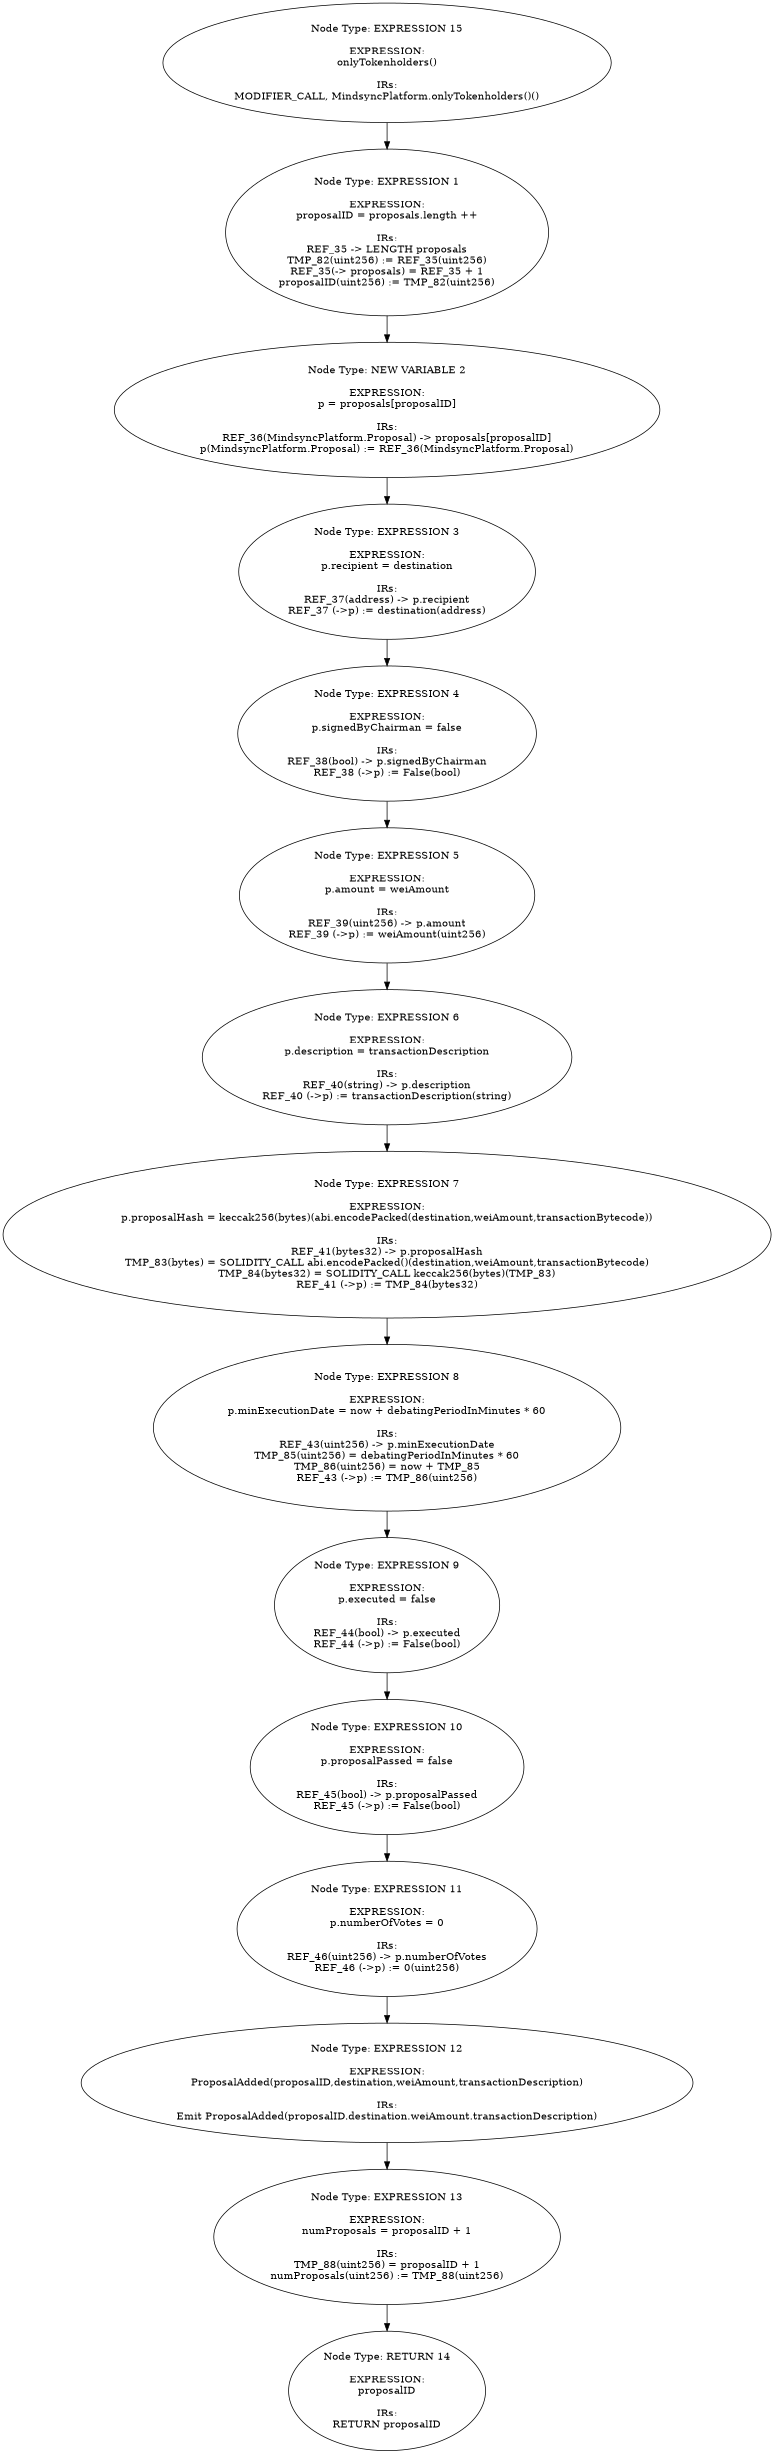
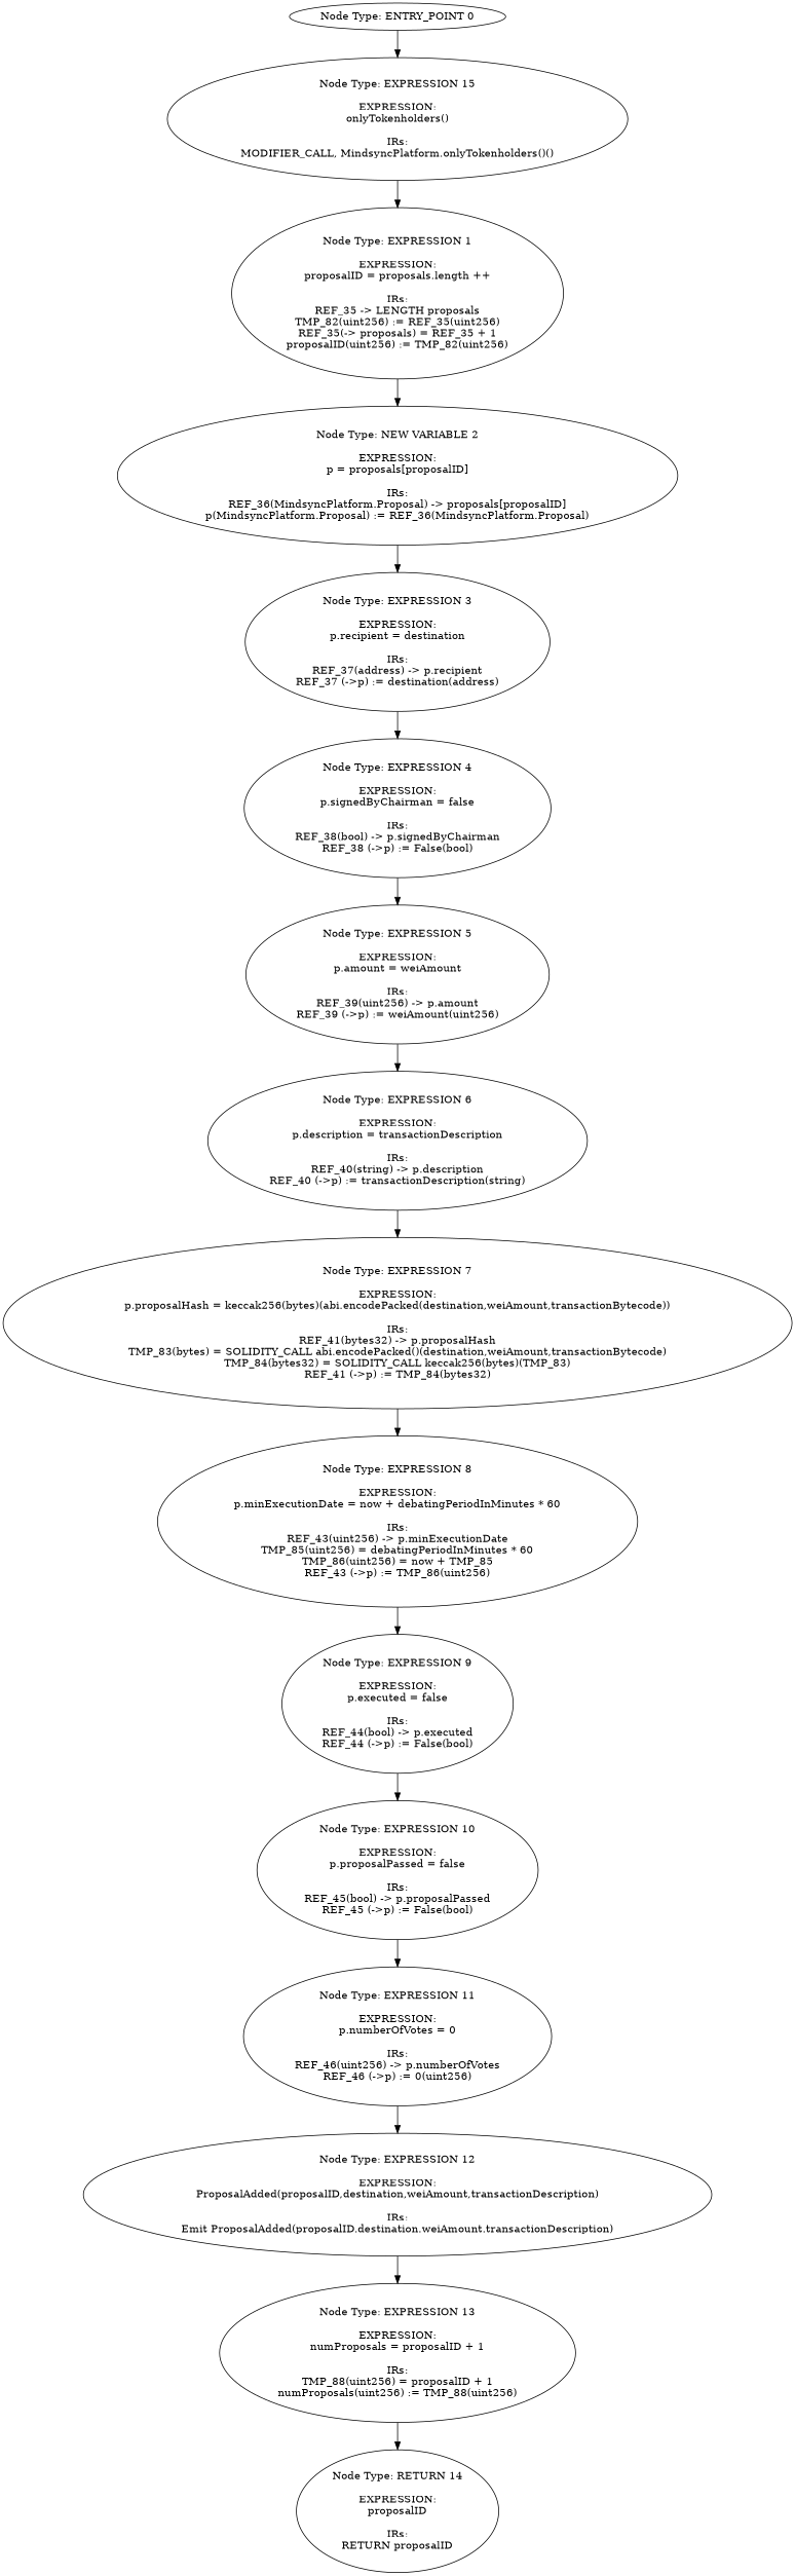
  digraph {
+   n1 [label="Node Type: ENTRY_POINT 0\n"]
    n2 [label="Node Type: EXPRESSION 15\n\nEXPRESSION:\nonlyTokenholders()\n\nIRs:\nMODIFIER_CALL, MindsyncPlatform.onlyTokenholders()()"]
    n3 [label="Node Type: EXPRESSION 1\n\nEXPRESSION:\nproposalID = proposals.length ++\n\nIRs:\nREF_35 -> LENGTH proposals\nTMP_82(uint256) := REF_35(uint256)\nREF_35(-> proposals) = REF_35 + 1\nproposalID(uint256) := TMP_82(uint256)"]
    n4 [label="Node Type: NEW VARIABLE 2\n\nEXPRESSION:\np = proposals[proposalID]\n\nIRs:\nREF_36(MindsyncPlatform.Proposal) -> proposals[proposalID]\np(MindsyncPlatform.Proposal) := REF_36(MindsyncPlatform.Proposal)"]
    n5 [label="Node Type: EXPRESSION 3\n\nEXPRESSION:\np.recipient = destination\n\nIRs:\nREF_37(address) -> p.recipient\nREF_37 (->p) := destination(address)"]
    n6 [label="Node Type: EXPRESSION 4\n\nEXPRESSION:\np.signedByChairman = false\n\nIRs:\nREF_38(bool) -> p.signedByChairman\nREF_38 (->p) := False(bool)"]
    n7 [label="Node Type: EXPRESSION 5\n\nEXPRESSION:\np.amount = weiAmount\n\nIRs:\nREF_39(uint256) -> p.amount\nREF_39 (->p) := weiAmount(uint256)"]
    n8 [label="Node Type: EXPRESSION 6\n\nEXPRESSION:\np.description = transactionDescription\n\nIRs:\nREF_40(string) -> p.description\nREF_40 (->p) := transactionDescription(string)"]
    n9 [label="Node Type: EXPRESSION 7\n\nEXPRESSION:\np.proposalHash = keccak256(bytes)(abi.encodePacked(destination,weiAmount,transactionBytecode))\n\nIRs:\nREF_41(bytes32) -> p.proposalHash\nTMP_83(bytes) = SOLIDITY_CALL abi.encodePacked()(destination,weiAmount,transactionBytecode)\nTMP_84(bytes32) = SOLIDITY_CALL keccak256(bytes)(TMP_83)\nREF_41 (->p) := TMP_84(bytes32)"]
    n10 [label="Node Type: EXPRESSION 8\n\nEXPRESSION:\np.minExecutionDate = now + debatingPeriodInMinutes * 60\n\nIRs:\nREF_43(uint256) -> p.minExecutionDate\nTMP_85(uint256) = debatingPeriodInMinutes * 60\nTMP_86(uint256) = now + TMP_85\nREF_43 (->p) := TMP_86(uint256)"]
    n11 [label="Node Type: EXPRESSION 9\n\nEXPRESSION:\np.executed = false\n\nIRs:\nREF_44(bool) -> p.executed\nREF_44 (->p) := False(bool)"]
    n12 [label="Node Type: EXPRESSION 10\n\nEXPRESSION:\np.proposalPassed = false\n\nIRs:\nREF_45(bool) -> p.proposalPassed\nREF_45 (->p) := False(bool)"]
    n13 [label="Node Type: EXPRESSION 11\n\nEXPRESSION:\np.numberOfVotes = 0\n\nIRs:\nREF_46(uint256) -> p.numberOfVotes\nREF_46 (->p) := 0(uint256)"]
    n14 [label="Node Type: EXPRESSION 12\n\nEXPRESSION:\nProposalAdded(proposalID,destination,weiAmount,transactionDescription)\n\nIRs:\nEmit ProposalAdded(proposalID.destination.weiAmount.transactionDescription)"]
    n15 [label="Node Type: EXPRESSION 13\n\nEXPRESSION:\nnumProposals = proposalID + 1\n\nIRs:\nTMP_88(uint256) = proposalID + 1\nnumProposals(uint256) := TMP_88(uint256)"]
    n16 [label="Node Type: RETURN 14\n\nEXPRESSION:\nproposalID\n\nIRs:\nRETURN proposalID"]
+   n1 -> n2
    n2 -> n3
    n3 -> n4
    n4 -> n5
    n5 -> n6
    n6 -> n7
    n7 -> n8
    n8 -> n9
    n9 -> n10
    n10 -> n11
    n11 -> n12
    n12 -> n13
    n13 -> n14
    n14 -> n15
    n15 -> n16
  }
